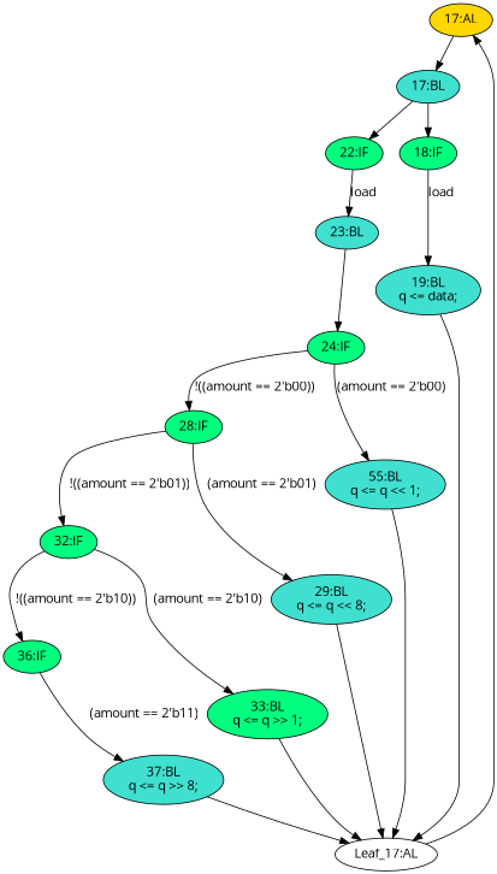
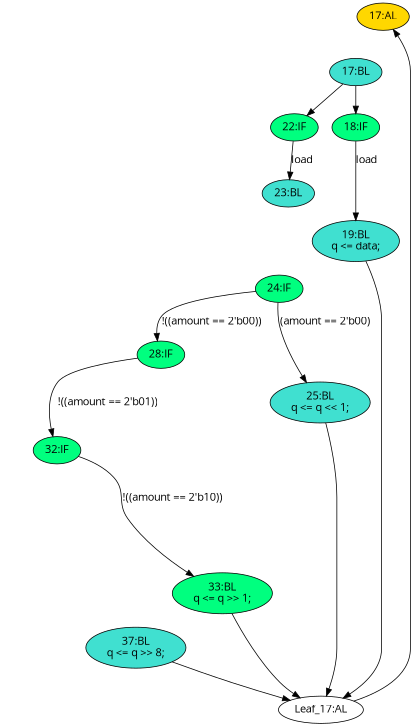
  strict digraph {
    fontname="Open Sans"
    node [fillcolor=springgreen fontname="Open Sans" statements="[]" style=filled typ=Block]
    edge [cond="[]" fontname="Open Sans" lineno=None]
    n1 [ast="<pyverilog.vparser.ast.Always object at 0x7f85ac977090>" clk_sens=True fillcolor=gold label="17:AL" sens="['clk']" typ=Always use_var="['load', 'q', 'amount', 'data', 'ena']"]
    n2 [ast="<pyverilog.vparser.ast.Block object at 0x7f85ac963890>" fillcolor=turquoise label="17:BL"]
    n3 [ast="<pyverilog.vparser.ast.IfStatement object at 0x7f85ac90ee90>" label="22:IF" typ=IfStatement]
    n4 [ast="<pyverilog.vparser.ast.IfStatement object at 0x7f85ac963790>" label="18:IF" typ=IfStatement]
    n5 [ast="<pyverilog.vparser.ast.Block object at 0x7f85ac90e290>" fillcolor=turquoise label="23:BL"]
    n6 [ast="<pyverilog.vparser.ast.Block object at 0x7f85ac9771d0>" fillcolor=turquoise label="19:BL\nq <= data;" statements="[<pyverilog.vparser.ast.NonblockingSubstitution object at 0x7f85ac963210>]"]
    n7 [ast="<pyverilog.vparser.ast.IfStatement object at 0x7f85ac9eae90>" label="32:IF" typ=IfStatement]
-   n8 [ast="<pyverilog.vparser.ast.IfStatement object at 0x7f85ac5d8c90>" label="36:IF" typ=IfStatement]
    n9 [ast="<pyverilog.vparser.ast.Block object at 0x7f85ac9ea090>" label="33:BL\nq <= q >> 1;" statements="[<pyverilog.vparser.ast.NonblockingSubstitution object at 0x7f85ac9ead90>]"]
    n10 [ast="<pyverilog.vparser.ast.Block object at 0x7f85ac5d8dd0>" fillcolor=turquoise label="37:BL\nq <= q >> 8;" statements="[<pyverilog.vparser.ast.NonblockingSubstitution object at 0x7f85ac5d8610>]"]
    n11 [def_var="['q']" label="Leaf_17:AL" fillcolor="" statements="" style="" typ=""]
    n12 [ast="<pyverilog.vparser.ast.IfStatement object at 0x7f85ac966550>" label="28:IF" typ=IfStatement]
-   n13 [ast="<pyverilog.vparser.ast.Block object at 0x7f85ac966850>" fillcolor=turquoise label="29:BL\nq <= q << 8;" statements="[<pyverilog.vparser.ast.NonblockingSubstitution object at 0x7f85ac966f50>]"]
    n14 [ast="<pyverilog.vparser.ast.IfStatement object at 0x7f85ac97dc50>" label="24:IF" typ=IfStatement]
-   n15 [ast="<pyverilog.vparser.ast.Block object at 0x7f85ac971150>" fillcolor=turquoise label="55:BL\nq <= q << 1;" statements="[<pyverilog.vparser.ast.NonblockingSubstitution object at 0x7f85ac97d610>]"]
-   n1 -> n2
+   n15 [ast="<pyverilog.vparser.ast.Block object at 0x7f85ac971150>" fillcolor=turquoise label="25:BL\nq <= q << 1;" statements="[<pyverilog.vparser.ast.NonblockingSubstitution object at 0x7f85ac97d610>]"]
    n2 -> n3
    n2 -> n4
    n3 -> n5 [cond="['ena']" label=load lineno=22]
    n4 -> n6 [cond="['load']" label=load lineno=18]
-   n5 -> n14
    n6 -> n11
-   n7 -> n8 [cond="['amount']" label="!((amount == 2'b10))" lineno=32]
-   n7 -> n9 [cond="['amount']" label="(amount == 2'b10)" lineno=32]
-   n8 -> n10 [cond="['amount']" label="(amount == 2'b11)" lineno=36]
+   n7 -> n9 [cond="['amount']" label="!((amount == 2'b10))" lineno=32]
    n9 -> n11
    n10 -> n11
    n11 -> n1 [cond="" lineno=""]
    n12 -> n7 [cond="['amount']" label="!((amount == 2'b01))" lineno=28]
-   n12 -> n13 [cond="['amount']" label="(amount == 2'b01)" lineno=28]
-   n13 -> n11
    n14 -> n12 [cond="['amount']" label="!((amount == 2'b00))" lineno=24]
    n14 -> n15 [cond="['amount']" label="(amount == 2'b00)" lineno=24]
    n15 -> n11
  }
